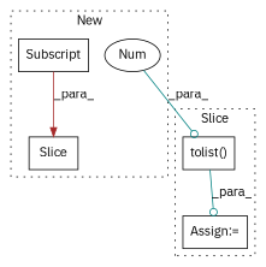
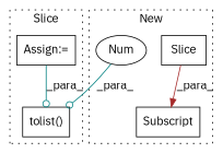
  digraph {
    fontname="IBM Plex Sans"
    node [fontname="IBM Plex Sans" l=3 s=4045 shape=box]
    edge [arrowhead=odot color=teal fontname="IBM Plex Sans" style=solid]
    n1 [a=75 l=31 label="tolist()" s=3718]
    n2 [a=68 label="Assign:=" s=3715]
    n3 [a=80 label=Slice]
    n4 [a=63 l="12,0" label=Subscript s="4037,0"]
    n5 [a=76 l=2 label=Num shape=ellipse]
    subgraph cluster_1 {
      label=Slice
      style=dotted
      n1
      n2
    }
    subgraph cluster_2 {
      label=New
      style=dotted
      n3
      n4
      n5
    }
-   n1 -> n2 [label=_para_]
-   n4 -> n3 [arrowhead=normal color=brown label=_para_]
+   n2 -> n1 [label=_para_]
+   n3 -> n4 [arrowhead=normal color=brown label=_para_]
    n5 -> n1 [label=_para_]
  }
